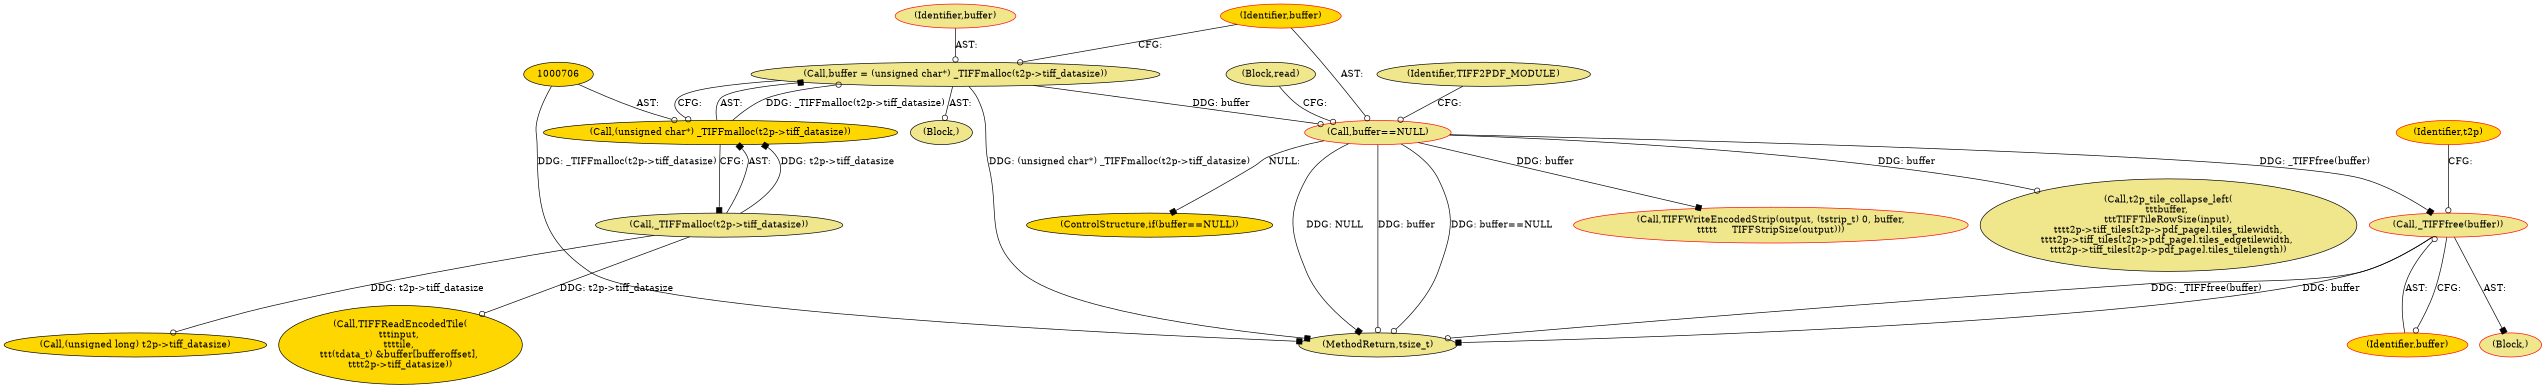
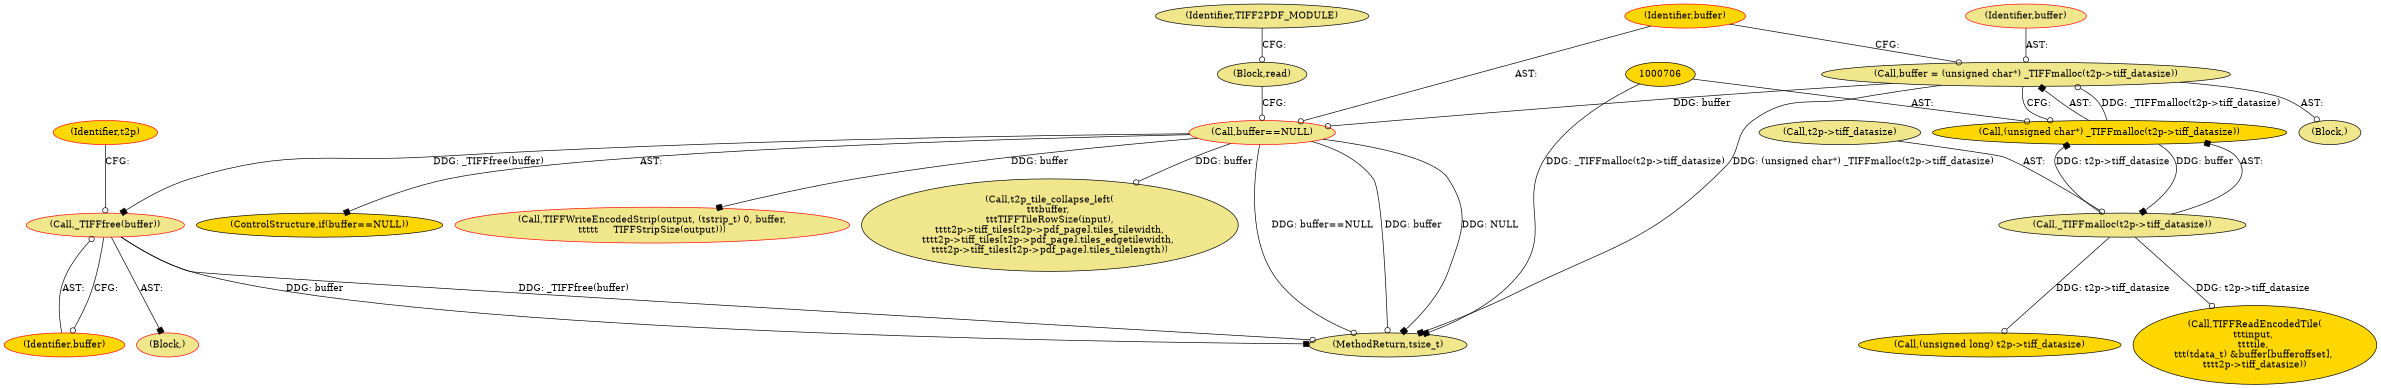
  digraph {
    node [color=black fillcolor=khaki style=filled]
    edge [arrowhead=odot]
    n1 [color=red label="(Call,_TIFFfree(buffer))"]
    n2 [color=red label="(Block,)"]
    n3 [color=red fillcolor=gold label="(Identifier,buffer)"]
    n4 [label="(MethodReturn,tsize_t)"]
    n5 [color=red label="(Call,buffer==NULL)"]
    n6 [color=red label="(Call,TIFFWriteEncodedStrip(output, (tstrip_t) 0, buffer,\n\t\t\t\t\t     TIFFStripSize(output)))"]
    n7 [label="(Call,t2p_tile_collapse_left(\n\t\t\tbuffer, \n\t\t\tTIFFTileRowSize(input),\n\t\t\tt2p->tiff_tiles[t2p->pdf_page].tiles_tilewidth,\n\t\t\tt2p->tiff_tiles[t2p->pdf_page].tiles_edgetilewidth, \n\t\t\tt2p->tiff_tiles[t2p->pdf_page].tiles_tilelength))"]
    n8 [fillcolor=gold label="(ControlStructure,if(buffer==NULL))"]
    n9 [label="(Call,buffer = (unsigned char*) _TIFFmalloc(t2p->tiff_datasize))"]
    n10 [fillcolor=gold label="(Call,(unsigned char*) _TIFFmalloc(t2p->tiff_datasize))"]
    n11 [label="(Block,)"]
    n12 [label="(Call,_TIFFmalloc(t2p->tiff_datasize))"]
    n13 [fillcolor=gold label="(Call,(unsigned long) t2p->tiff_datasize)"]
    n14 [fillcolor=gold label="(Call,TIFFReadEncodedTile(\n\t\t\tinput, \n\t\t\ttile, \n\t\t\t(tdata_t) &buffer[bufferoffset], \n\t\t\tt2p->tiff_datasize))"]
+   n15 [label="(Call,t2p->tiff_datasize)"]
    n16 [color=red fillcolor=gold label="(Identifier,buffer)"]
    n17 [color=red label="(Identifier,buffer)"]
    n18 [color=red fillcolor=gold label="(Identifier,t2p)"]
    n19 [label="(Identifier,TIFF2PDF_MODULE)"]
    n20 [label="(Block,read)"]
    1000706 [fillcolor=gold]
    n1 -> n2 [arrowhead=box label="AST: "]
    n1 -> n3 [label="CFG: "]
    n1 -> n4 [arrowhead=box label="DDG: buffer"]
    n1 -> n4 [label="DDG: _TIFFfree(buffer)"]
    n3 -> n1 [label="AST: "]
    n5 -> n1 [arrowhead=box label="DDG: _TIFFfree(buffer)"]
    n5 -> n4 [arrowhead=box label="DDG: NULL"]
    n5 -> n4 [label="DDG: buffer==NULL"]
    n5 -> n4 [label="DDG: buffer"]
    n5 -> n6 [arrowhead=box label="DDG: buffer"]
    n5 -> n7 [label="DDG: buffer"]
-   n5 -> n8 [arrowhead=box label="NULL: "]
+   n5 -> n8 [arrowhead=box label="AST: "]
    n9 -> n4 [arrowhead=box label="DDG: (unsigned char*) _TIFFmalloc(t2p->tiff_datasize)"]
    n9 -> n5 [label="DDG: buffer"]
    n9 -> n10 [label="CFG: "]
    n9 -> n11 [label="AST: "]
    n10 -> n9 [arrowhead=box label="AST: "]
    n10 -> n9 [label="DDG: _TIFFmalloc(t2p->tiff_datasize)"]
-   n10 -> n12 [arrowhead=box label="CFG: "]
+   n10 -> n12 [arrowhead=box label="DDG: buffer"]
    n12 -> n10 [arrowhead=box label="AST: "]
    n12 -> n10 [arrowhead=box label="DDG: t2p->tiff_datasize"]
    n12 -> n13 [label="DDG: t2p->tiff_datasize"]
    n12 -> n14 [label="DDG: t2p->tiff_datasize"]
+   n15 -> n12 [label="AST: "]
    n16 -> n5 [label="AST: "]
    n16 -> n9 [label="CFG: "]
    n17 -> n9 [label="AST: "]
    n18 -> n1 [label="CFG: "]
-   n19 -> n5 [label="CFG: "]
+   n19 -> n20 [label="CFG: "]
    n20 -> n5 [label="CFG: "]
    1000706 -> n4 [arrowhead=box label="DDG: _TIFFmalloc(t2p->tiff_datasize)"]
    1000706 -> n10 [label="AST: "]
  }
